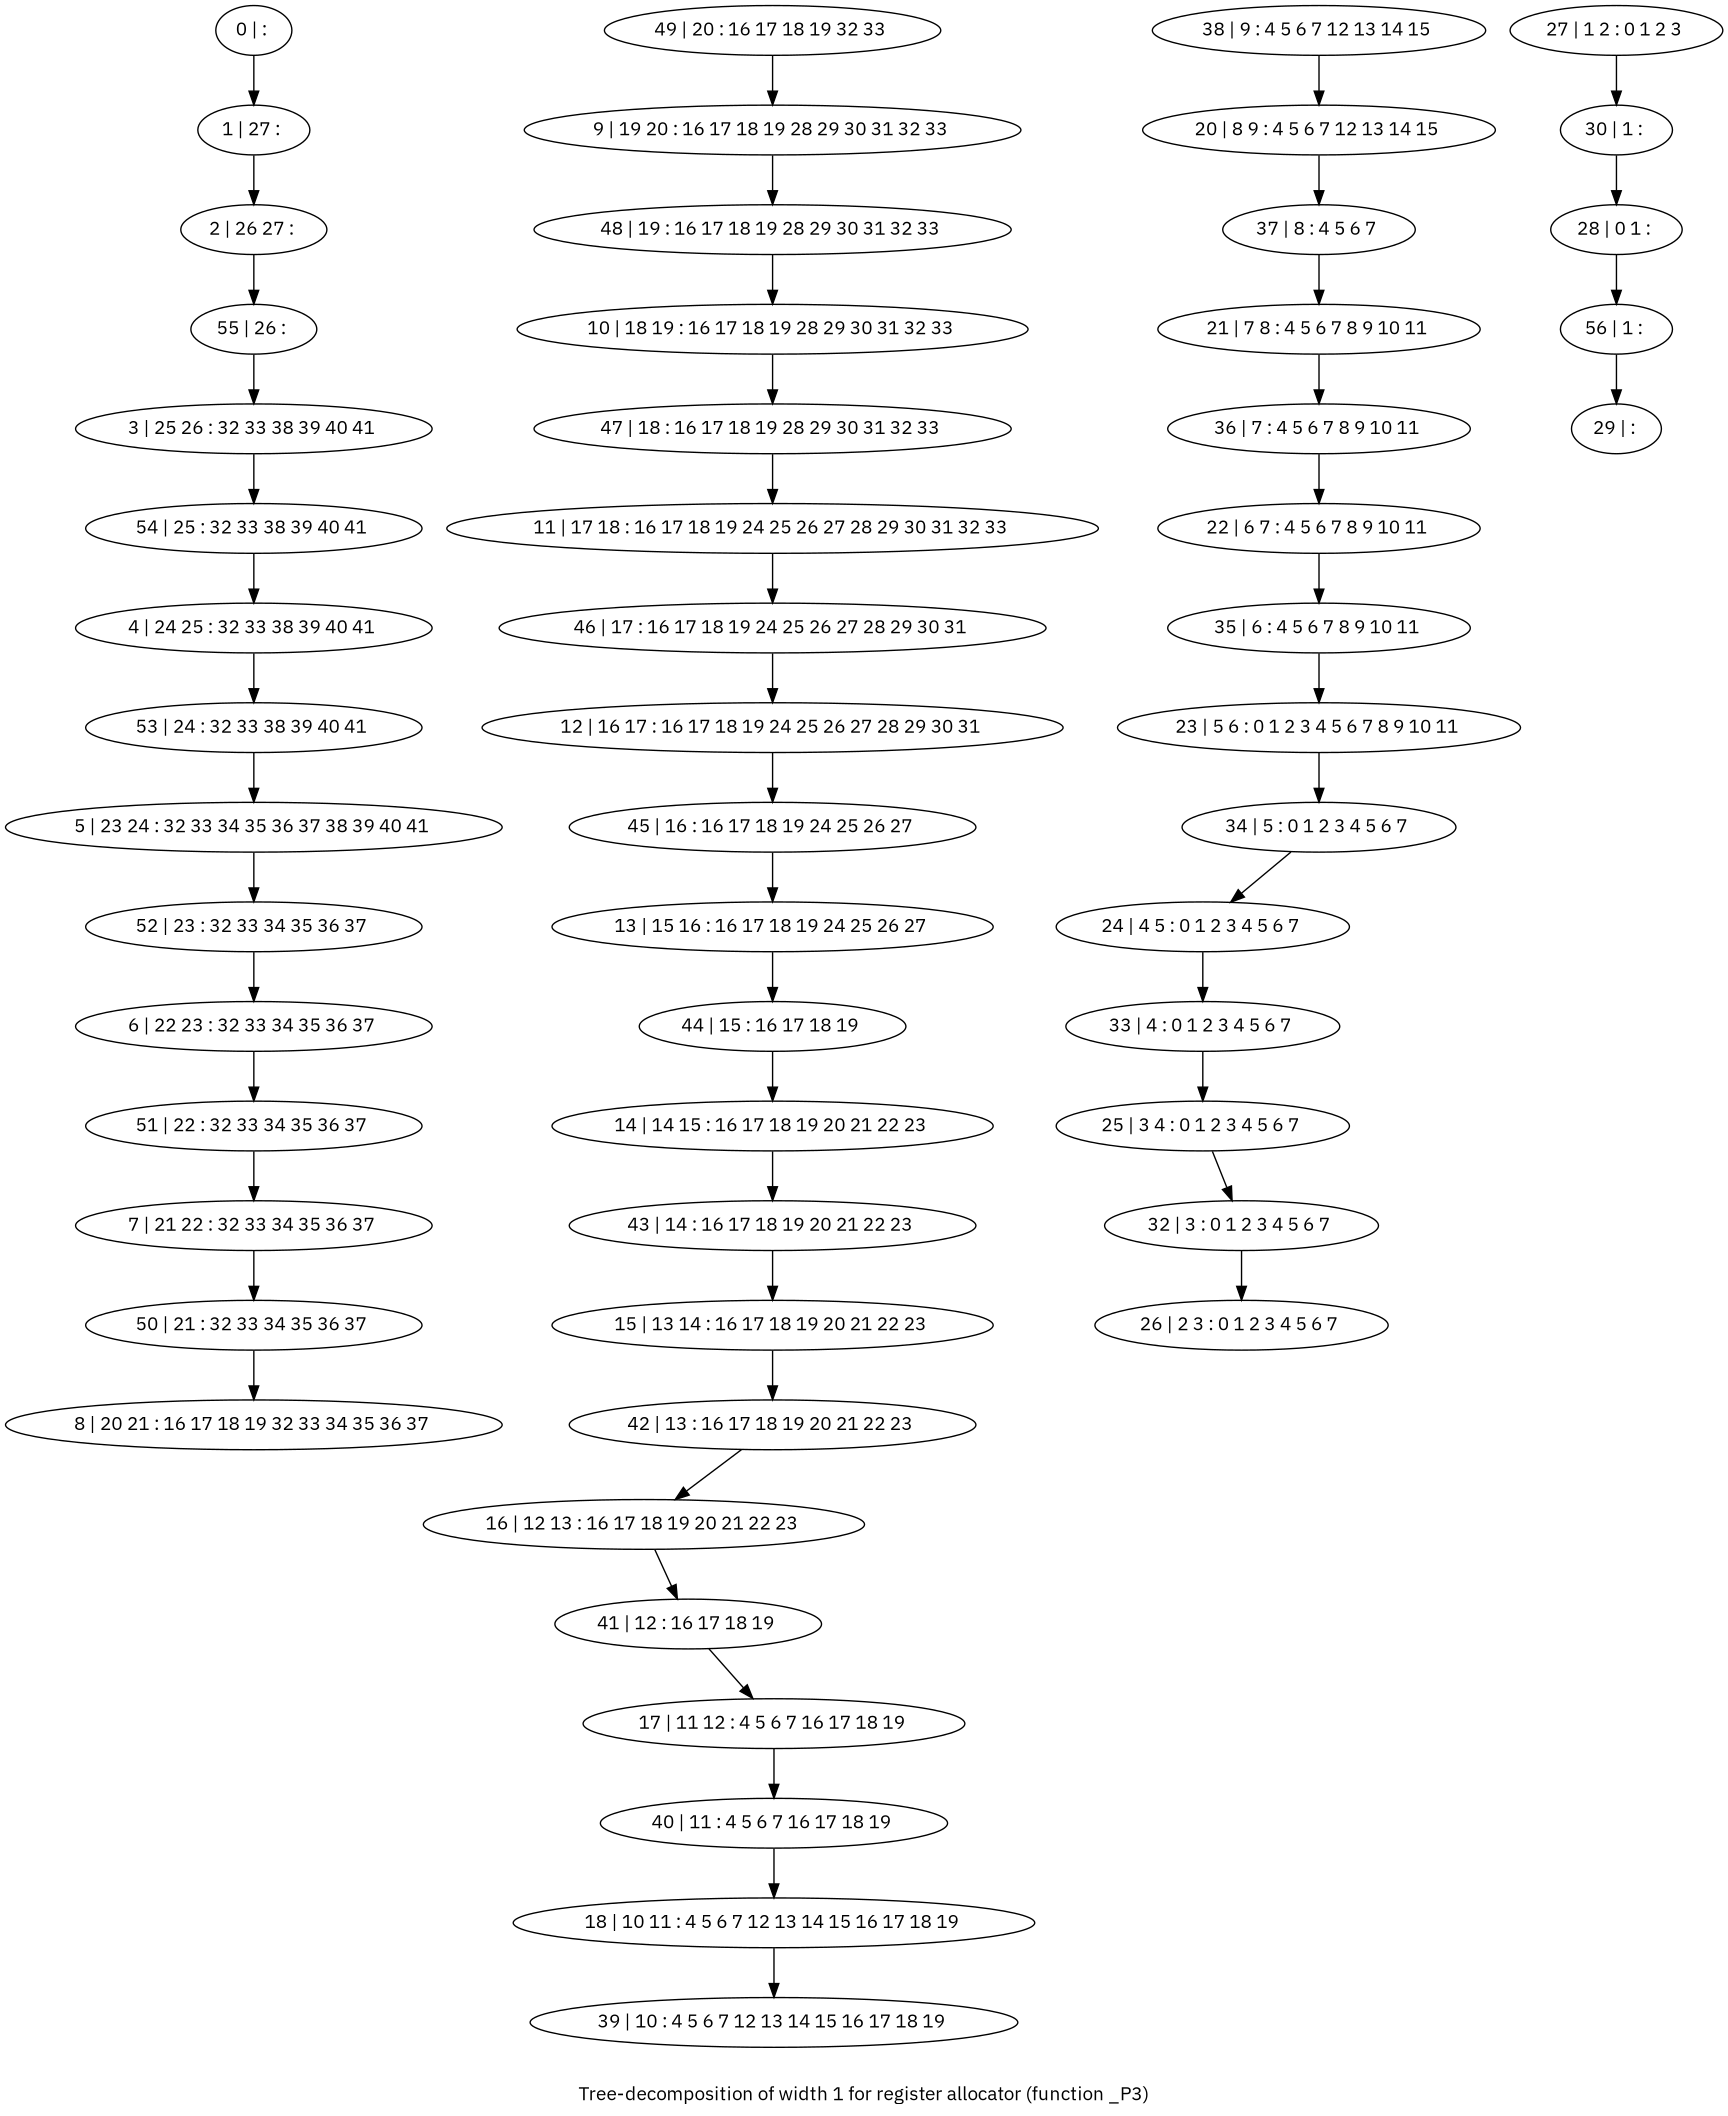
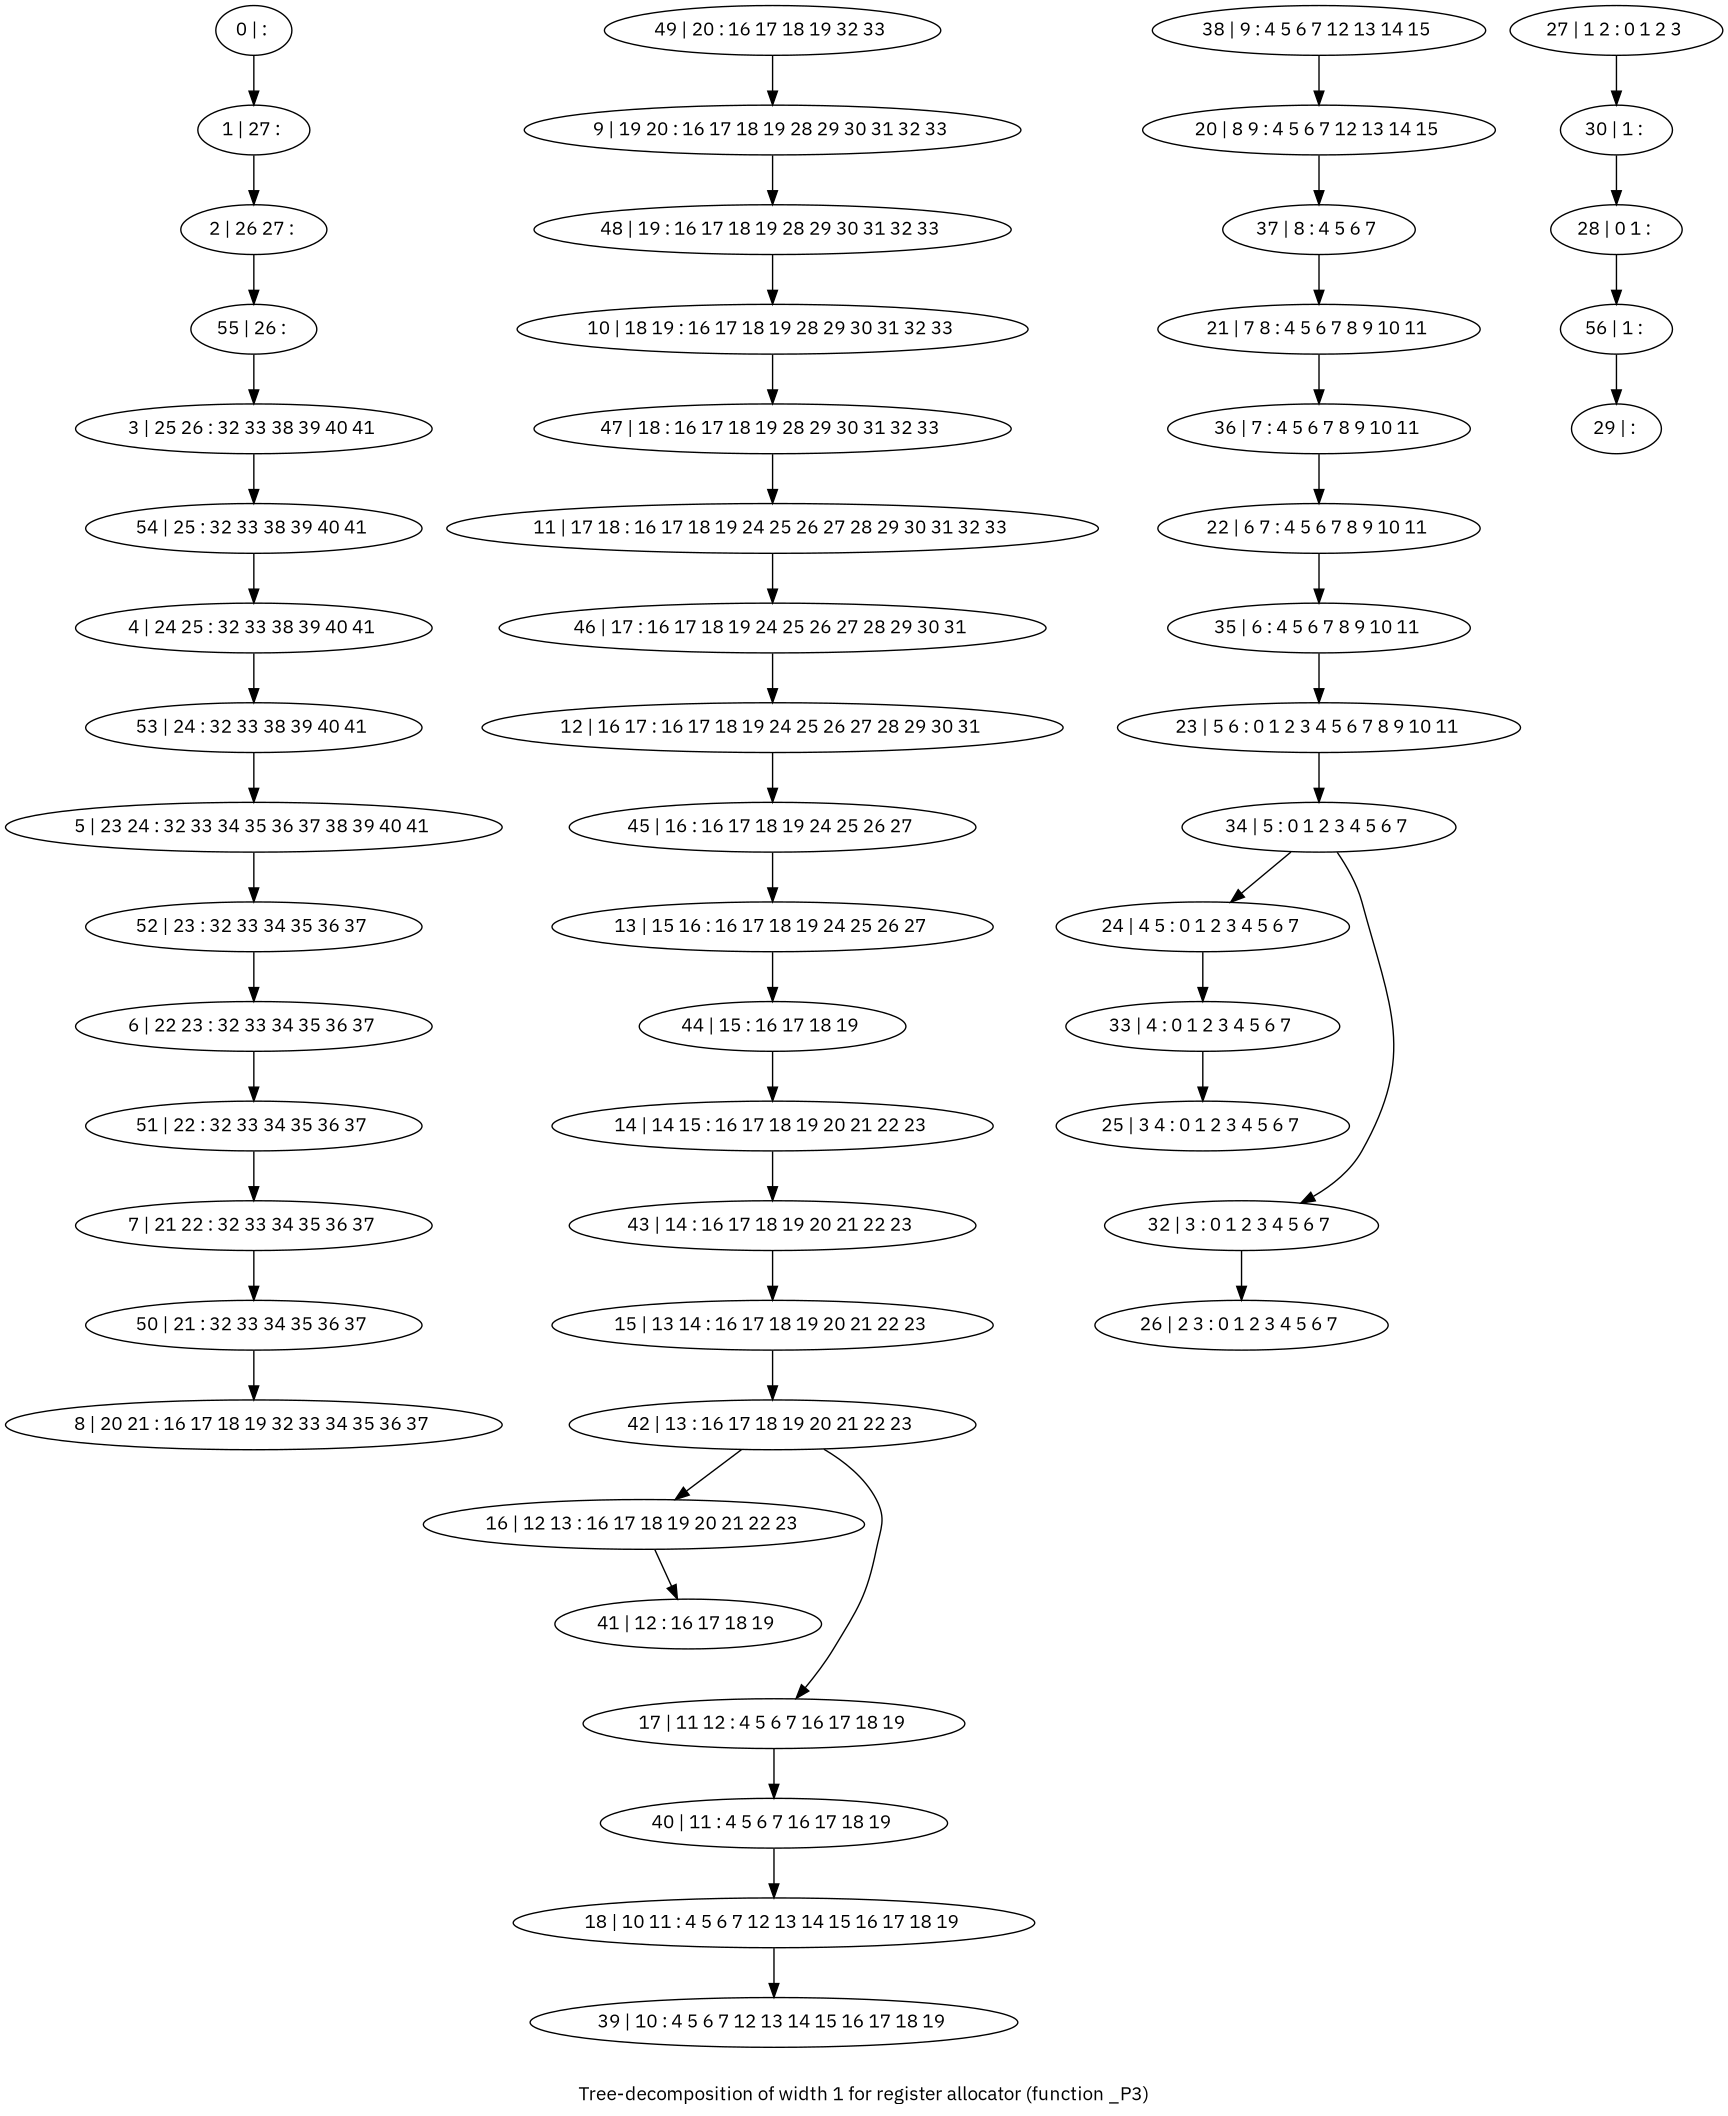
  digraph {
    fontname="IBM Plex Sans"
    label="Tree-decomposition of width 1 for register allocator (function _P3)"
    node [fontname="IBM Plex Sans"]
    edge [fontname="IBM Plex Sans"]
    n1 [label="0 | : "]
    n2 [label="1 | 27 : "]
    n3 [label="2 | 26 27 : "]
    n4 [label="55 | 26 : "]
    n5 [label="3 | 25 26 : 32 33 38 39 40 41 "]
    n6 [label="54 | 25 : 32 33 38 39 40 41 "]
    n7 [label="4 | 24 25 : 32 33 38 39 40 41 "]
    n8 [label="53 | 24 : 32 33 38 39 40 41 "]
    n9 [label="5 | 23 24 : 32 33 34 35 36 37 38 39 40 41 "]
    n10 [label="52 | 23 : 32 33 34 35 36 37 "]
    n11 [label="6 | 22 23 : 32 33 34 35 36 37 "]
    n12 [label="51 | 22 : 32 33 34 35 36 37 "]
    n13 [label="7 | 21 22 : 32 33 34 35 36 37 "]
    n14 [label="50 | 21 : 32 33 34 35 36 37 "]
    n15 [label="8 | 20 21 : 16 17 18 19 32 33 34 35 36 37 "]
    n16 [label="49 | 20 : 16 17 18 19 32 33 "]
    n17 [label="9 | 19 20 : 16 17 18 19 28 29 30 31 32 33 "]
    n18 [label="48 | 19 : 16 17 18 19 28 29 30 31 32 33 "]
    n19 [label="10 | 18 19 : 16 17 18 19 28 29 30 31 32 33 "]
    n20 [label="47 | 18 : 16 17 18 19 28 29 30 31 32 33 "]
    n21 [label="11 | 17 18 : 16 17 18 19 24 25 26 27 28 29 30 31 32 33 "]
    n22 [label="46 | 17 : 16 17 18 19 24 25 26 27 28 29 30 31 "]
    n23 [label="12 | 16 17 : 16 17 18 19 24 25 26 27 28 29 30 31 "]
    n24 [label="45 | 16 : 16 17 18 19 24 25 26 27 "]
    n25 [label="13 | 15 16 : 16 17 18 19 24 25 26 27 "]
    n26 [label="44 | 15 : 16 17 18 19 "]
    n27 [label="14 | 14 15 : 16 17 18 19 20 21 22 23 "]
    n28 [label="43 | 14 : 16 17 18 19 20 21 22 23 "]
    n29 [label="15 | 13 14 : 16 17 18 19 20 21 22 23 "]
    n30 [label="42 | 13 : 16 17 18 19 20 21 22 23 "]
    n31 [label="16 | 12 13 : 16 17 18 19 20 21 22 23 "]
    n32 [label="41 | 12 : 16 17 18 19 "]
    n33 [label="17 | 11 12 : 4 5 6 7 16 17 18 19 "]
    n34 [label="40 | 11 : 4 5 6 7 16 17 18 19 "]
    n35 [label="18 | 10 11 : 4 5 6 7 12 13 14 15 16 17 18 19 "]
    n36 [label="39 | 10 : 4 5 6 7 12 13 14 15 16 17 18 19 "]
    n37 [label="38 | 9 : 4 5 6 7 12 13 14 15 "]
    n38 [label="20 | 8 9 : 4 5 6 7 12 13 14 15 "]
    n39 [label="37 | 8 : 4 5 6 7 "]
    n40 [label="21 | 7 8 : 4 5 6 7 8 9 10 11 "]
    n41 [label="36 | 7 : 4 5 6 7 8 9 10 11 "]
    n42 [label="22 | 6 7 : 4 5 6 7 8 9 10 11 "]
    n43 [label="35 | 6 : 4 5 6 7 8 9 10 11 "]
    n44 [label="23 | 5 6 : 0 1 2 3 4 5 6 7 8 9 10 11 "]
    n45 [label="34 | 5 : 0 1 2 3 4 5 6 7 "]
    n46 [label="24 | 4 5 : 0 1 2 3 4 5 6 7 "]
    n47 [label="33 | 4 : 0 1 2 3 4 5 6 7 "]
    n48 [label="25 | 3 4 : 0 1 2 3 4 5 6 7 "]
    n49 [label="32 | 3 : 0 1 2 3 4 5 6 7 "]
    n50 [label="26 | 2 3 : 0 1 2 3 4 5 6 7 "]
    n51 [label="27 | 1 2 : 0 1 2 3 "]
    n52 [label="30 | 1 : "]
    n53 [label="28 | 0 1 : "]
    n54 [label="56 | 1 : "]
    n55 [label="29 | : "]
    n1 -> n2
    n2 -> n3
    n3 -> n4
    n4 -> n5
    n5 -> n6
    n6 -> n7
    n7 -> n8
    n8 -> n9
    n9 -> n10
    n10 -> n11
    n11 -> n12
    n12 -> n13
    n13 -> n14
    n14 -> n15
    n16 -> n17
    n17 -> n18
    n18 -> n19
    n19 -> n20
    n20 -> n21
    n21 -> n22
    n22 -> n23
    n23 -> n24
    n24 -> n25
    n25 -> n26
    n26 -> n27
    n27 -> n28
    n28 -> n29
    n29 -> n30
    n30 -> n31
    n31 -> n32
-   n32 -> n33
+   n30 -> n33
    n33 -> n34
    n34 -> n35
    n35 -> n36
    n37 -> n38
    n38 -> n39
    n39 -> n40
    n40 -> n41
    n41 -> n42
    n42 -> n43
    n43 -> n44
    n44 -> n45
    n45 -> n46
    n46 -> n47
    n47 -> n48
-   n48 -> n49
+   n45 -> n49
    n49 -> n50
    n51 -> n52
    n52 -> n53
    n53 -> n54
    n54 -> n55
  }
